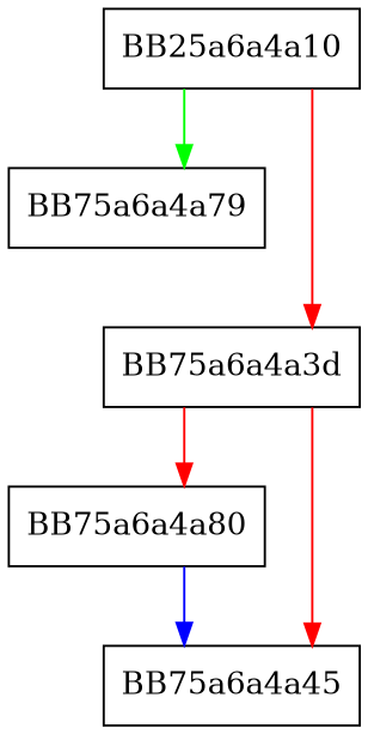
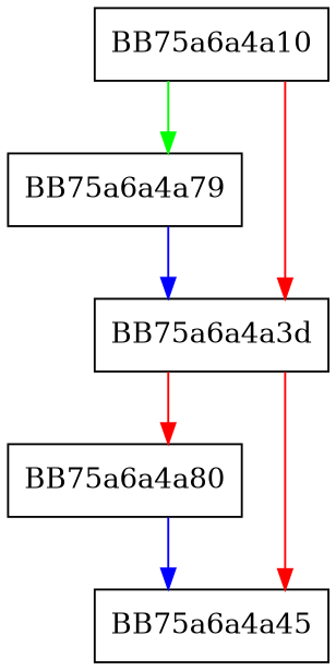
  digraph {
    splines=ortho
    node [shape=box]
    edge [color=red]
-   BB75a6a4a10 [label=BB25a6a4a10]
+   BB75a6a4a10
    BB75a6a4a79
    BB75a6a4a3d
    BB75a6a4a80
    BB75a6a4a45
    BB75a6a4a10 -> BB75a6a4a79 [color=green]
    BB75a6a4a10 -> BB75a6a4a3d
+   BB75a6a4a79 -> BB75a6a4a3d [color=blue]
    BB75a6a4a3d -> BB75a6a4a80
    BB75a6a4a3d -> BB75a6a4a45
    BB75a6a4a80 -> BB75a6a4a45 [color=blue]
  }
